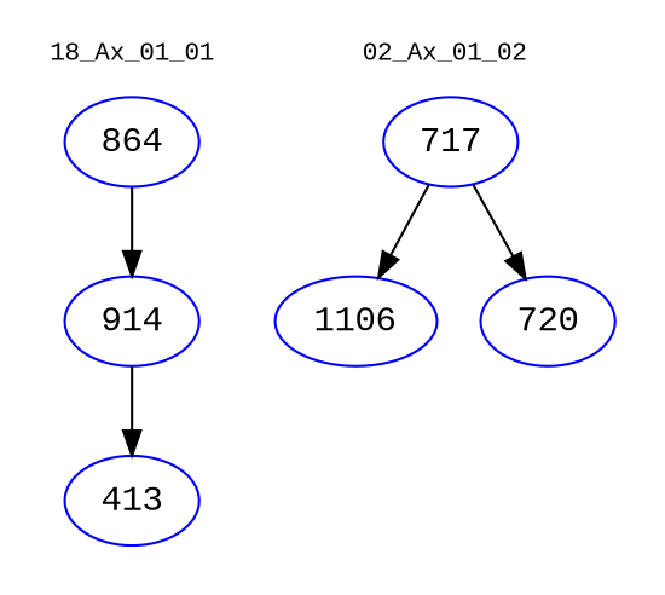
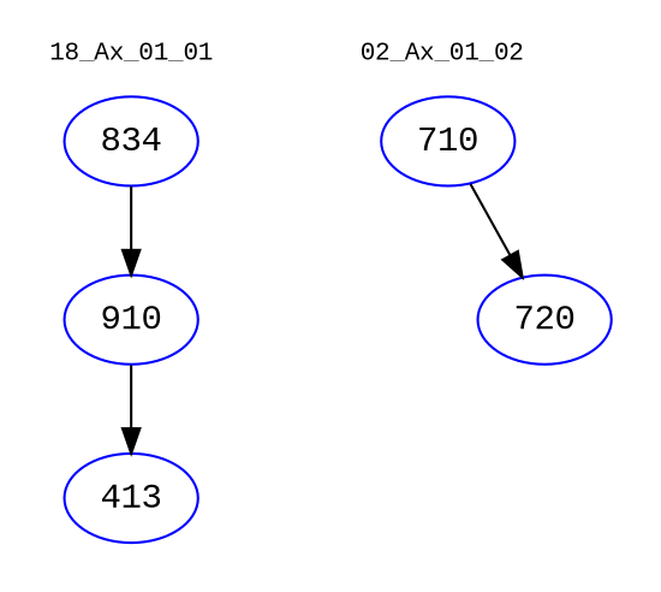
  digraph {
    fontname="Liberation Mono"
    node [color=blue fontname="Liberation Mono"]
    edge [color=black fontname="Liberation Mono"]
-   n1 [label=914]
-   n2 [label=864]
+   n1 [label=910]
+   n2 [label=834]
    n3 [label=413]
-   n4 [label=717]
-   n5 [label=1106]
+   n4 [label=710]
    n6 [label=720]
    subgraph cluster_1 {
      color=white
      fontsize=10
      label="18_Ax_01_01"
      n1
      n2
      n3
    }
    subgraph cluster_2 {
      color=white
      fontsize=10
      label="02_Ax_01_02"
      n4
-     n5
      n6
    }
    n1 -> n3
    n2 -> n1
-   n4 -> n5
    n4 -> n6
  }
